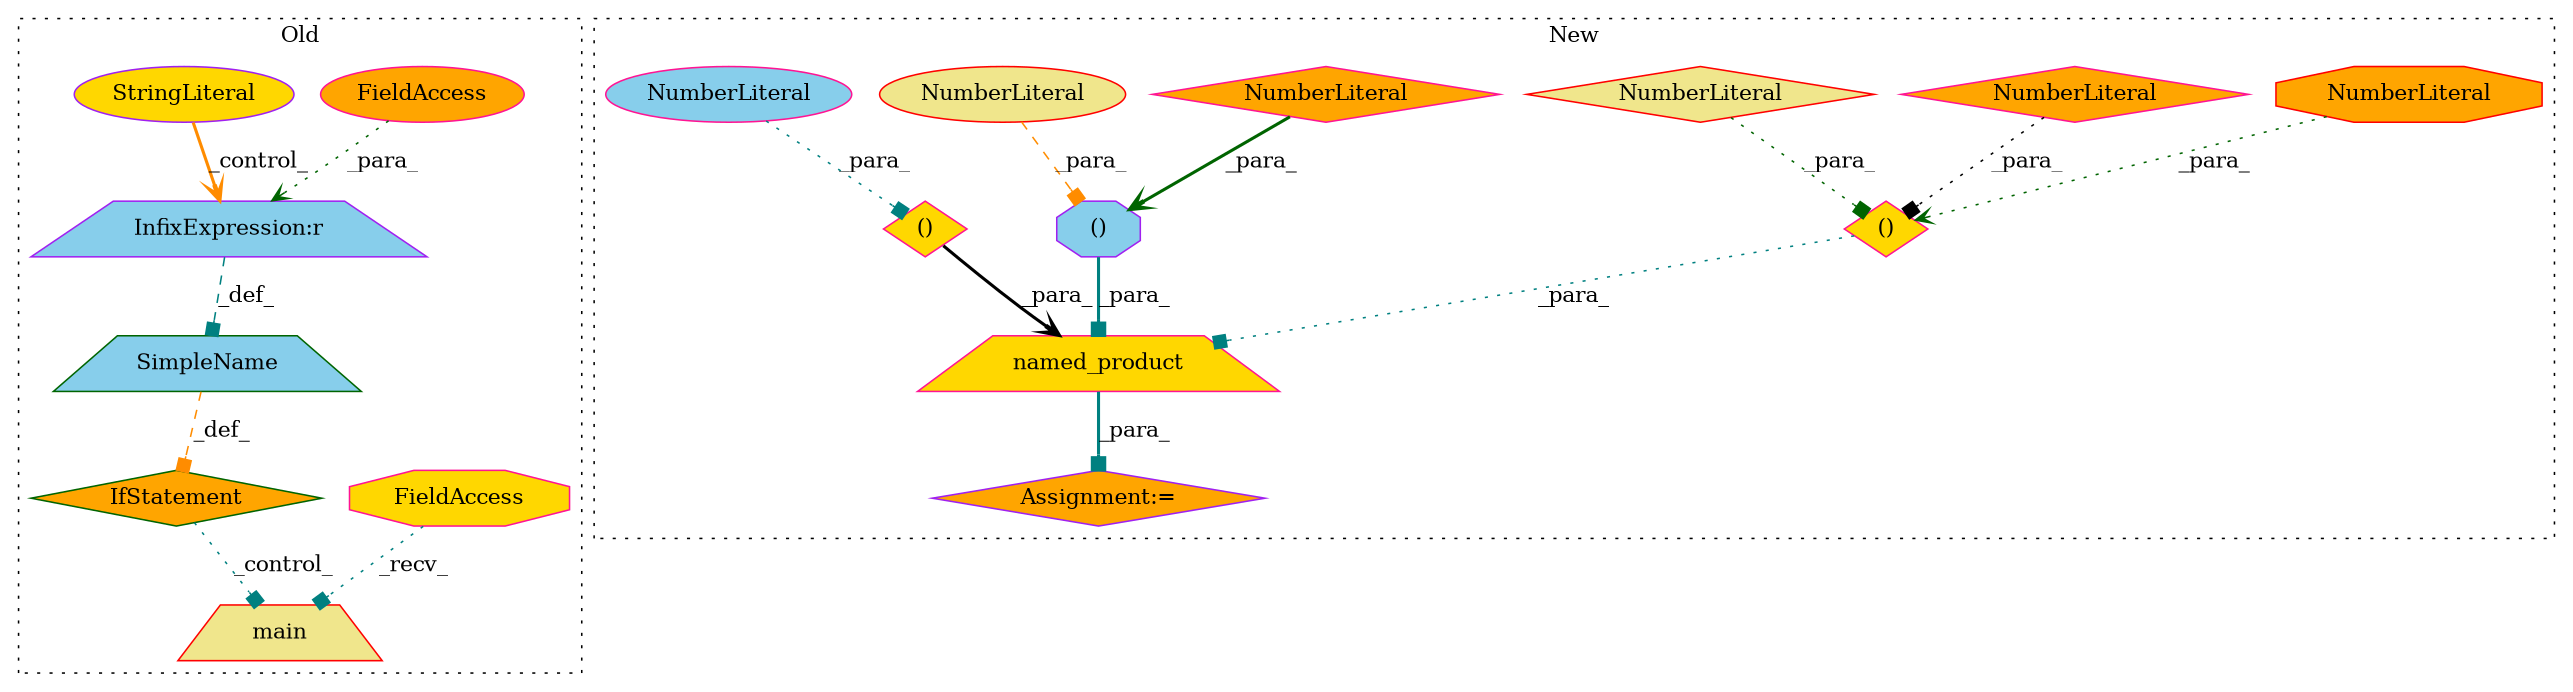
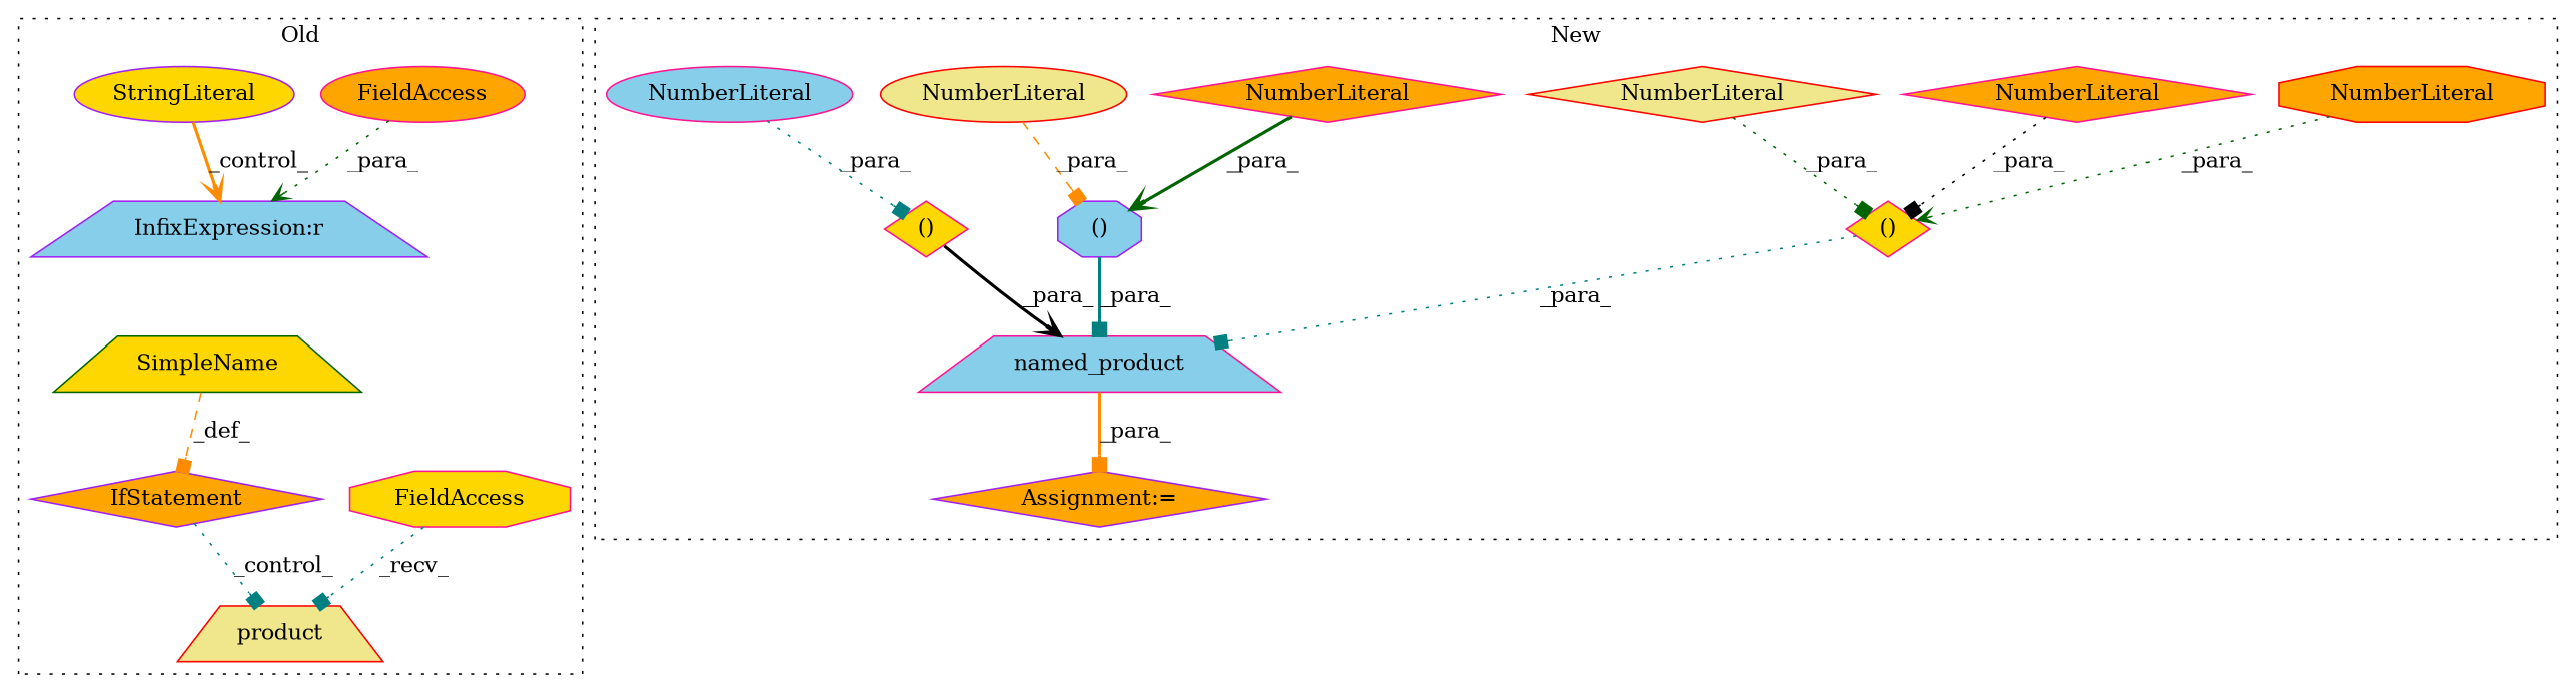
  digraph {
    node [a=34 color=deeppink fillcolor=orange l=4 s=373 shape=diamond style=filled]
    edge [arrowhead=box color=teal style=dotted]
-   n1 [a=32 color=red fillcolor=khaki l=6 label=main s=6638 shape=trapezium]
+   n1 [a=32 color=red fillcolor=khaki l=6 label=product s=6638 shape=trapezium]
    n2 [a=27 color=purple fillcolor=skyblue label="InfixExpression:r" s=6598 shape=trapezium]
-   n3 [a=42 color=darkgreen fillcolor=skyblue label=SimpleName shape=trapezium l="" s=""]
-   n4 [a=25 color=darkgreen l="4,2" label=IfStatement s="6586,6612"]
+   n3 [a=42 color=darkgreen fillcolor=gold label=SimpleName shape=trapezium l="" s=""]
+   n4 [a=25 color=purple l="4,2" label=IfStatement s="6586,6612"]
    n5 [a=22 l=8 label=FieldAccess s=6590 shape=ellipse]
    n6 [a=22 fillcolor=gold l=15 label=FieldAccess s=6622 shape=octagon]
    n7 [a=45 color=purple fillcolor=gold l=10 label=StringLiteral s=6602 shape=ellipse]
    n8 [a=106 fillcolor=gold l=38 label="()"]
    n9 [color=red l=5 label=NumberLiteral s=406 shape=octagon]
    n10 [l=3 label=NumberLiteral]
    n11 [color=red fillcolor=khaki label=NumberLiteral s=389]
-   n12 [a=32 fillcolor=gold l="19,2" label=named_product s="309,531" shape=trapezium]
+   n12 [a=32 fillcolor=skyblue l="19,2" label=named_product s="309,531" shape=trapezium]
    n13 [a=106 color=purple fillcolor=skyblue l=38 label="()" s=328 shape=octagon]
    n14 [l=5 label=NumberLiteral s=361]
    n15 [a=106 fillcolor=gold l=31 label="()" s=500]
    n16 [color=red fillcolor=khaki label=NumberLiteral s=344 shape=ellipse]
    n17 [fillcolor=skyblue l=2 label=NumberLiteral s=500 shape=ellipse]
    n18 [a=7 color=purple l=1 label="Assignment:=" s=292]
    subgraph cluster_1 {
      label=Old
      style=dotted
      n1
      n2
      n3
      n4
      n5
      n6
      n7
    }
    subgraph cluster_2 {
      label=New
      style=dotted
      n8
      n9
      n10
      n11
      n12
      n13
      n14
      n15
      n16
      n17
      n18
    }
-   n2 -> n3 [label=_def_ style=dashed]
    n3 -> n4 [color=darkorange label=_def_ style=dashed]
    n4 -> n1 [label=_control_]
    n5 -> n2 [arrowhead=vee color=darkgreen label=_para_]
    n6 -> n1 [label=_recv_]
    n7 -> n2 [arrowhead=vee color=darkorange label=_control_ style=bold]
    n8 -> n12 [label=_para_]
    n9 -> n8 [arrowhead=vee color=darkgreen label=_para_]
    n10 -> n8 [color=black label=_para_]
    n11 -> n8 [color=darkgreen label=_para_]
-   n12 -> n18 [label=_para_ style=bold]
+   n12 -> n18 [color=darkorange label=_para_ style=bold]
    n13 -> n12 [label=_para_ style=bold]
    n14 -> n13 [arrowhead=vee color=darkgreen label=_para_ style=bold]
    n15 -> n12 [arrowhead=vee color=black label=_para_ style=bold]
    n16 -> n13 [color=darkorange label=_para_ style=dashed]
    n17 -> n15 [label=_para_]
  }
